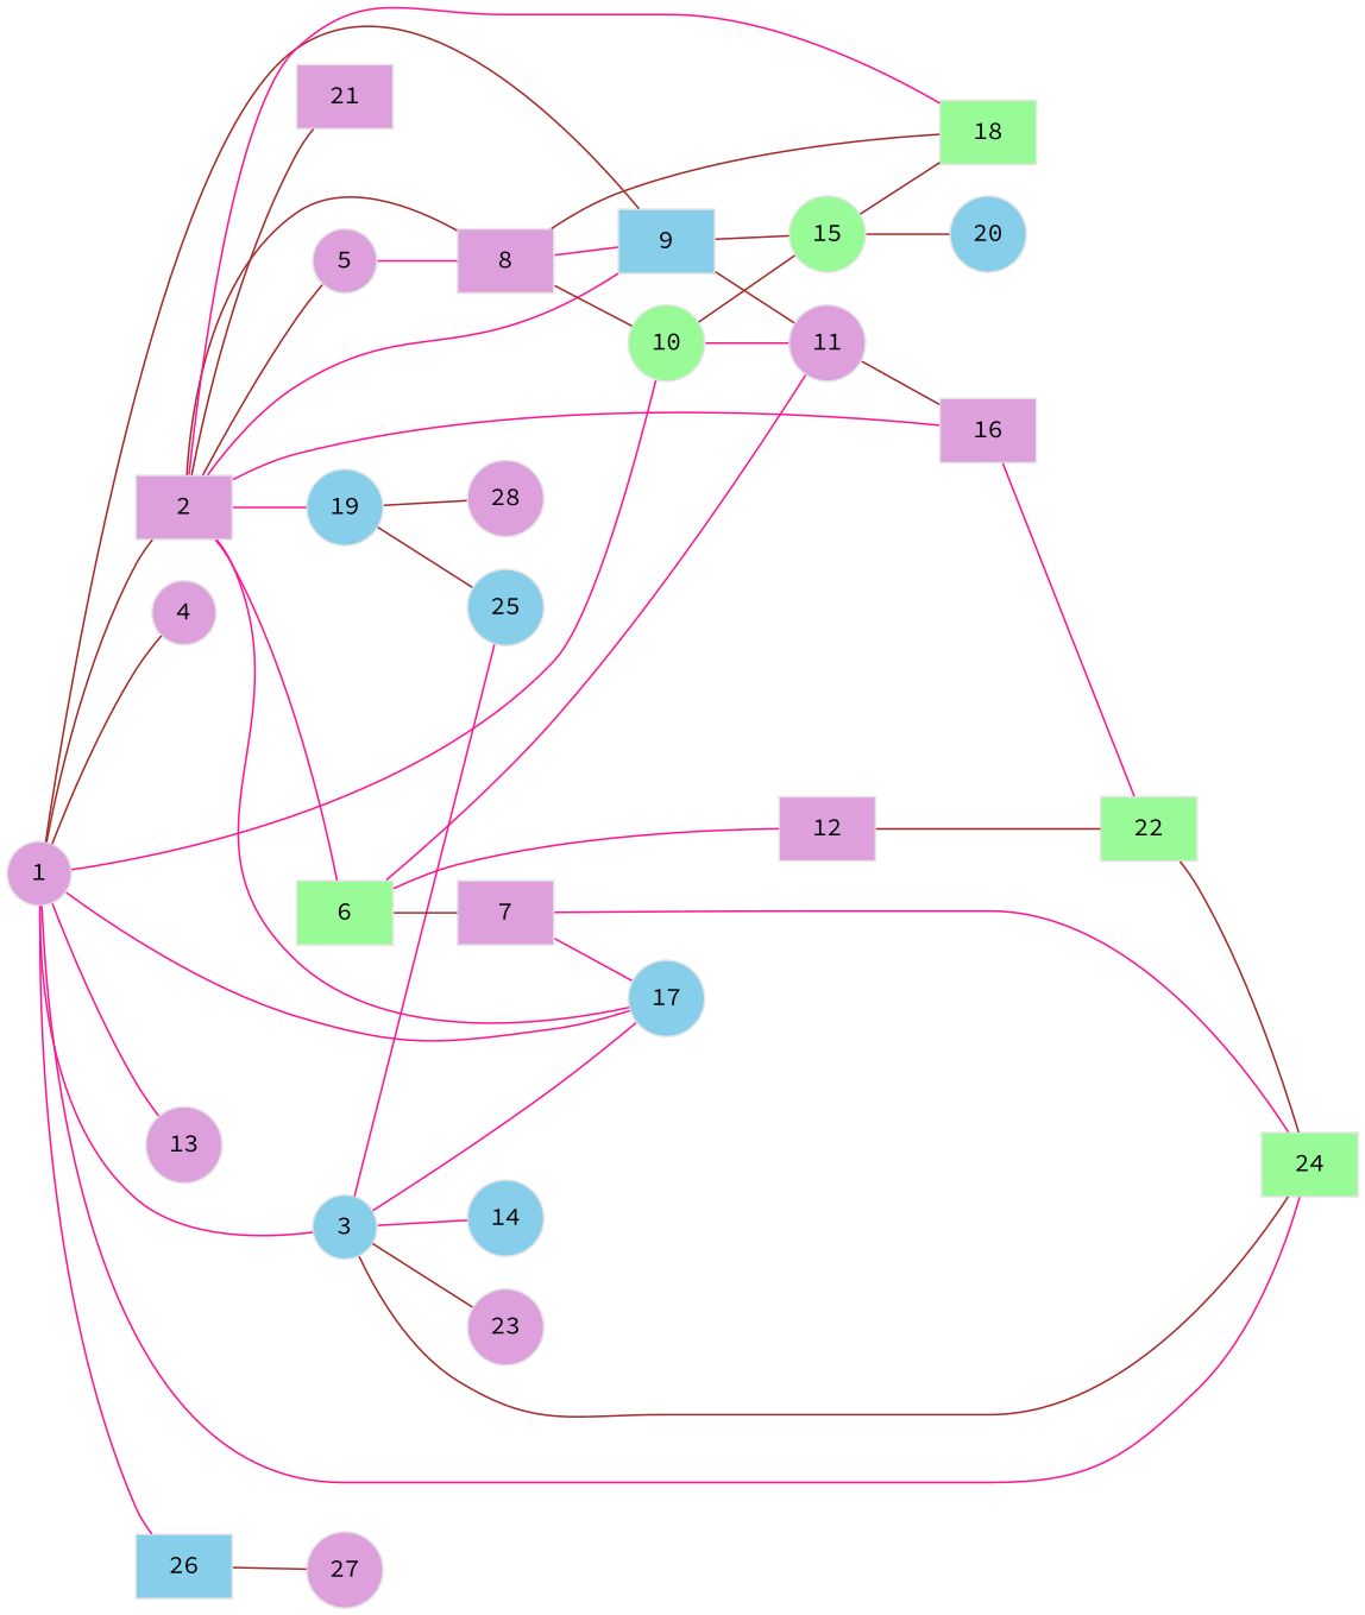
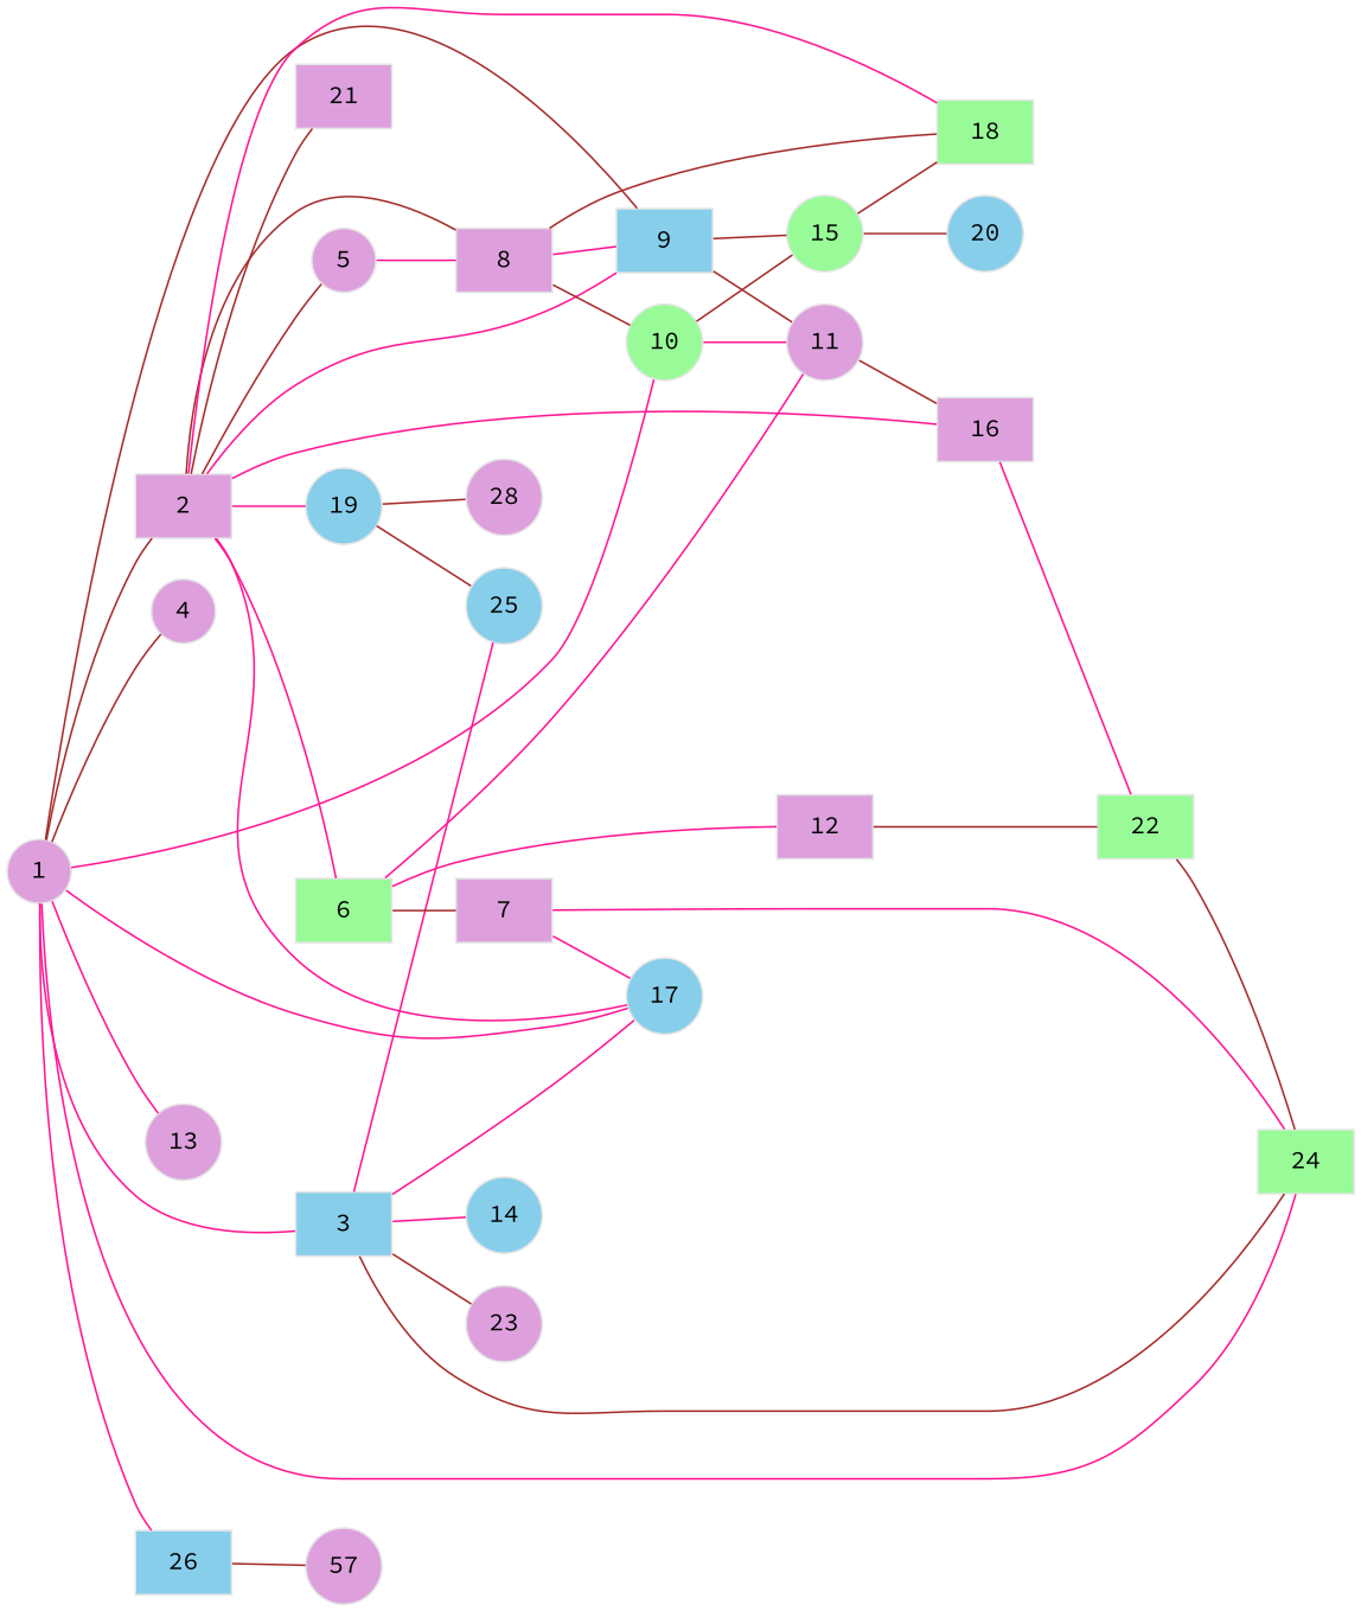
  graph {
    fontname="Source Code Pro"
    rankdir=LR
    node [color=gray90 fillcolor=plum fontname="Source Code Pro" shape=circle style=filled]
    edge [color=deeppink fontname="Source Code Pro" weight=1.0]
    1
    2 [shape=box]
-   3 [fillcolor=skyblue]
+   3 [fillcolor=skyblue shape=box]
    4
    9 [fillcolor=skyblue shape=box]
    10 [fillcolor=palegreen]
    13
    17 [fillcolor=skyblue]
    24 [fillcolor=palegreen shape=box]
    26 [fillcolor=skyblue shape=box]
    5
    6 [fillcolor=palegreen shape=box]
    8 [shape=box]
    16 [shape=box]
    18 [fillcolor=palegreen shape=box]
    19 [fillcolor=skyblue]
    21 [shape=box]
    14 [fillcolor=skyblue]
    23
    25 [fillcolor=skyblue]
    11
    15 [fillcolor=palegreen]
-   27
+   27 [label=57]
    7 [shape=box]
    12 [shape=box]
    22 [fillcolor=palegreen shape=box]
    28
    20 [fillcolor=skyblue]
    1 -- 2 [color=brown]
    1 -- 3
    1 -- 4 [color=brown weight=2.0]
    1 -- 9 [color=brown]
    1 -- 10
    1 -- 13
    1 -- 17
    1 -- 24
    1 -- 26
    2 -- 9
    2 -- 17 [weight=4.0]
    2 -- 5 [color=brown]
    2 -- 6
    2 -- 8 [color=brown]
    2 -- 16
    2 -- 18
    2 -- 19
    2 -- 21 [color=brown]
    3 -- 17
    3 -- 24 [color=brown]
    3 -- 14
    3 -- 23 [color=brown]
    3 -- 25
    9 -- 11 [color=brown weight=5.0]
    9 -- 15 [color=brown]
    10 -- 11
    10 -- 15 [color=brown]
    26 -- 27 [color=brown]
    5 -- 8 [weight=4.0]
    6 -- 11 [weight=2.0]
    6 -- 7 [color=brown weight=8.0]
    6 -- 12
    8 -- 9
    8 -- 10 [color=brown]
    8 -- 18 [color=brown]
    16 -- 22
    19 -- 25 [color=brown]
    19 -- 28 [color=brown]
    11 -- 16 [color=brown]
    15 -- 18 [color=brown]
    15 -- 20 [color=brown weight=2.0]
    7 -- 17
    7 -- 24
    12 -- 22 [color=brown]
    22 -- 24 [color=brown]
  }
